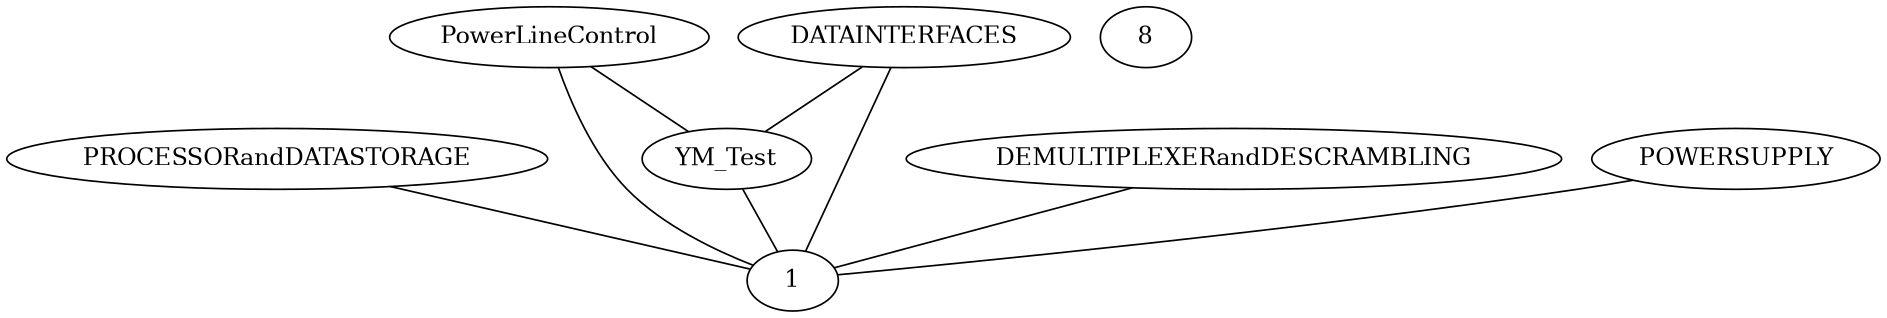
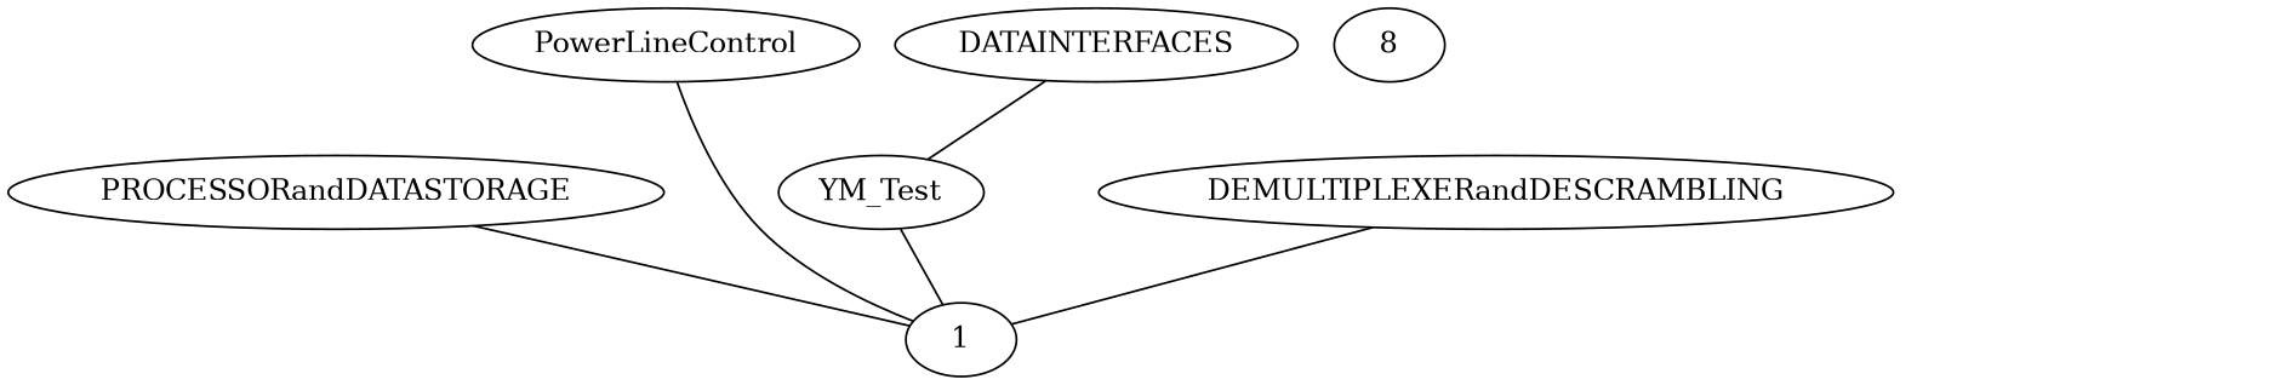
  graph {
    PROCESSORandDATASTORAGE
    1
    YM_Test
    DEMULTIPLEXERandDESCRAMBLING
-   POWERSUPPLY
    PowerLineControl
    DATAINTERFACES
    n8 [label=8]
    PROCESSORandDATASTORAGE -- 1
    YM_Test -- 1
    DEMULTIPLEXERandDESCRAMBLING -- 1
-   POWERSUPPLY -- 1
    PowerLineControl -- 1
-   PowerLineControl -- YM_Test
-   DATAINTERFACES -- 1
    DATAINTERFACES -- YM_Test
  }
